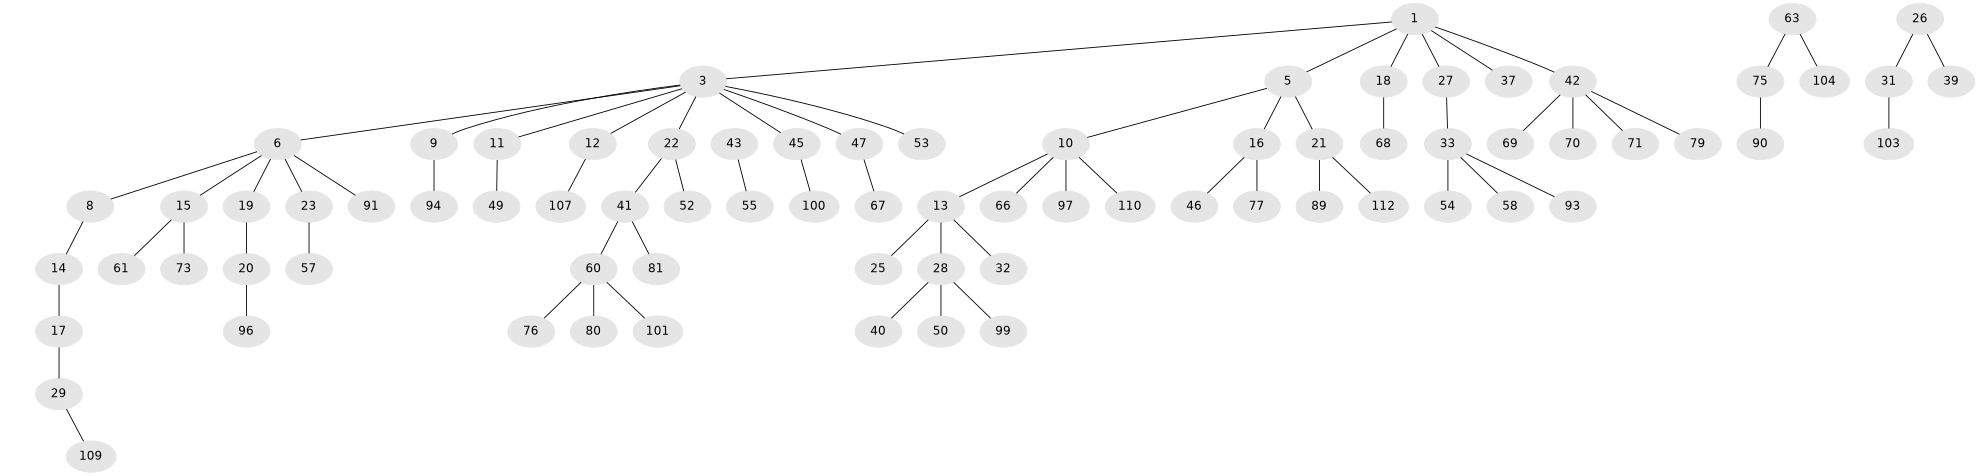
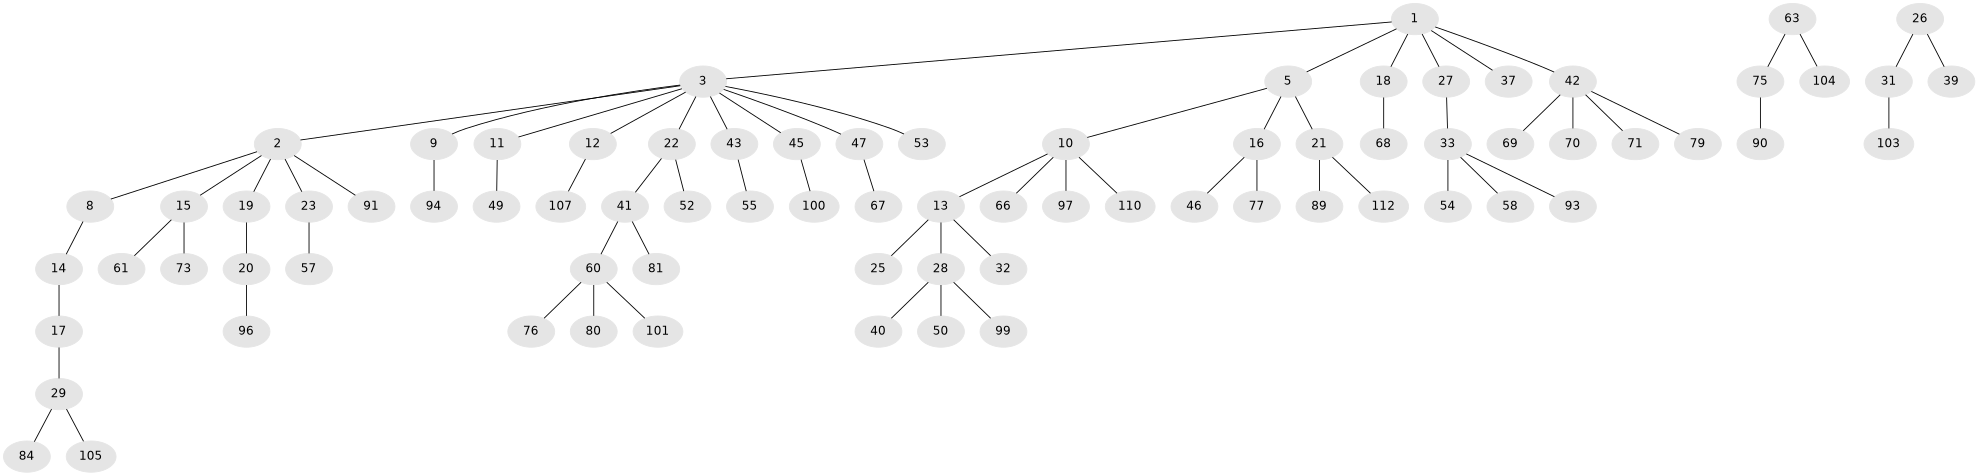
  graph {
    fontname="DejaVu Sans"
    node [color=gray90 fontname="DejaVu Sans" style=filled]
    edge [fontname="DejaVu Sans"]
    1 [super="+2"]
    3 [super="+4"]
    5
    18 [super="+36"]
    27
    37
    42 [super="+51"]
-   6 [super="+7"]
+   6 [super="+7" label=2]
    9 [super="+111"]
    11
    12 [super="+95"]
    22 [super="+65"]
    43 [super="+102"]
    45
    47
    53
    10 [super="+24"]
    16 [super="+35"]
    21 [super="+82"]
    68 [super="+85"]
    33 [super="+44"]
    69
    70
    71
    79
    8
    15 [super="+48"]
    19
    23 [super="+34"]
    91
    94 [super="+108"]
    49 [super="+113"]
    107
    41
    52
    55
    100
    67
    13 [super="+20"]
    66
    97
    110
    46
    77 [super="+116"]
    89
    112
    14 [super="+106"]
    61 [super="+88"]
    73
    n50 [label=20 super="+59"]
    57 [super="+92"]
    17
    25
    28 [super="+38"]
    32 [super="+78"]
    40
    50
    99 [super="+109"]
    63 [super="+64"]
    75 [super="+86"]
    104
    29 [super="+56"]
    26 [super="+74"]
    31 [super="+72"]
    39 [super="+83"]
-   105 [label=109]
+   84
+   105
    96 [super="+115"]
    60 [super="+62"]
    81
    103
    54
    58
    93
    76
    80 [super="+87"]
    101 [super="+114"]
    90
    1 -- 3
    1 -- 5
    1 -- 18
    1 -- 27
    1 -- 37
    1 -- 42
    3 -- 6
    3 -- 9
    3 -- 11
    3 -- 12
    3 -- 22
+   3 -- 43
    3 -- 45
    3 -- 47
    3 -- 53
    5 -- 10
    5 -- 16
    5 -- 21
    18 -- 68
    27 -- 33
    42 -- 69
    42 -- 70
    42 -- 71
    42 -- 79
    6 -- 8
    6 -- 15
    6 -- 19
    6 -- 23
    6 -- 91
    9 -- 94
    11 -- 49
    12 -- 107
    22 -- 41
    22 -- 52
    43 -- 55
    45 -- 100
    47 -- 67
    10 -- 13
    10 -- 66
    10 -- 97
    10 -- 110
    16 -- 46
    16 -- 77
    21 -- 89
    21 -- 112
    33 -- 54
    33 -- 58
    33 -- 93
    8 -- 14
    15 -- 61
    15 -- 73
    19 -- n50
    23 -- 57
    41 -- 60
    41 -- 81
    13 -- 25
    13 -- 28
    13 -- 32
    14 -- 17
    n50 -- 96
    17 -- 29
    28 -- 40
    28 -- 50
    28 -- 99
    63 -- 75
    63 -- 104
    75 -- 90
+   29 -- 84
    29 -- 105
    26 -- 31
    26 -- 39
    31 -- 103
    60 -- 76
    60 -- 80
    60 -- 101
  }
